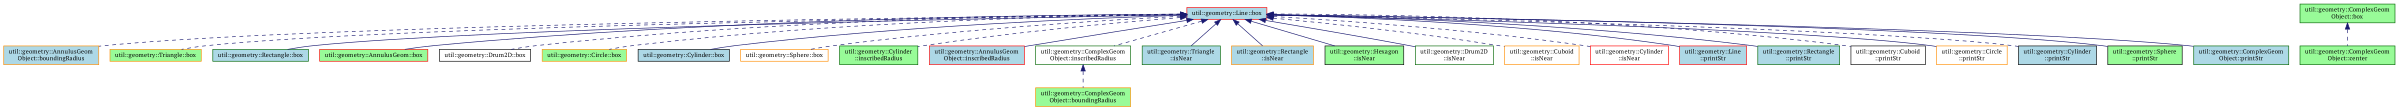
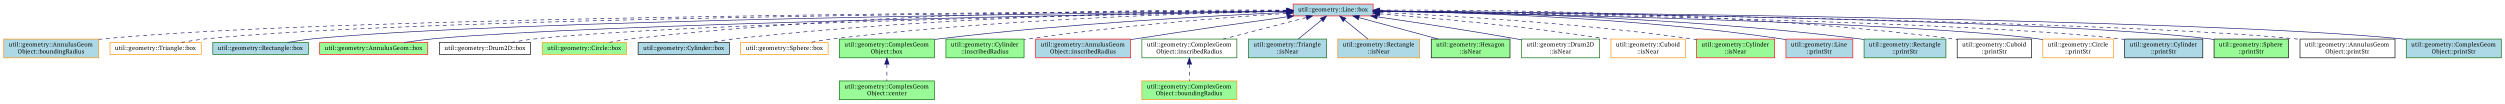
  digraph {
    fontname="PT Serif"
    rankdir=TB
    node [color=darkgreen fillcolor=lightblue fontname="PT Serif" fontsize=10 shape=record style=filled]
    edge [color=midnightblue dir=back fontname="PT Serif" fontsize=10 labelfontname=Helvetica labelfontsize=10 style=dashed]
    n1 [color=red fontcolor=black height=0.2 label="util::geometry::Line::box" width=0.4]
    n2 [color=darkorange height=0.2 label="util::geometry::AnnulusGeom\lObject::boundingRadius" width=0.4]
-   n3 [color=darkorange fillcolor=palegreen height=0.2 label="util::geometry::Triangle::box" width=0.4]
+   n3 [color=darkorange fillcolor=white height=0.2 label="util::geometry::Triangle::box" width=0.4]
    n4 [height=0.2 label="util::geometry::Rectangle::box" width=0.4]
    n5 [color=red fillcolor=palegreen height=0.2 label="util::geometry::AnnulusGeom::box" width=0.4]
    n6 [color=black fillcolor=white height=0.2 label="util::geometry::Drum2D::box" width=0.4]
    n7 [color=darkorange fillcolor=palegreen height=0.2 label="util::geometry::Circle::box" width=0.4]
    n8 [color=black height=0.2 label="util::geometry::Cylinder::box" width=0.4]
    n9 [color=darkorange fillcolor=white height=0.2 label="util::geometry::Sphere::box" width=0.4]
    n10 [fillcolor=palegreen height=0.2 label="util::geometry::ComplexGeom\lObject::box" width=0.4]
    n11 [fillcolor=palegreen height=0.2 label="util::geometry::Cylinder\l::inscribedRadius" width=0.4]
    n12 [color=red height=0.2 label="util::geometry::AnnulusGeom\lObject::inscribedRadius" width=0.4]
    n13 [fillcolor=white height=0.2 label="util::geometry::ComplexGeom\lObject::inscribedRadius" width=0.4]
    n14 [height=0.2 label="util::geometry::Triangle\l::isNear" width=0.4]
    n15 [color=darkorange height=0.2 label="util::geometry::Rectangle\l::isNear" width=0.4]
    n16 [color=black fillcolor=palegreen height=0.2 label="util::geometry::Hexagon\l::isNear" width=0.4]
    n17 [fillcolor=white height=0.2 label="util::geometry::Drum2D\l::isNear" width=0.4]
    n18 [color=darkorange fillcolor=white height=0.2 label="util::geometry::Cuboid\l::isNear" width=0.4]
-   n19 [color=red fillcolor=white height=0.2 label="util::geometry::Cylinder\l::isNear" width=0.4]
+   n19 [color=red fillcolor=palegreen height=0.2 label="util::geometry::Cylinder\l::isNear" width=0.4]
    n20 [color=red height=0.2 label="util::geometry::Line\l::printStr" width=0.4]
    n21 [height=0.2 label="util::geometry::Rectangle\l::printStr" width=0.4]
    n22 [color=black fillcolor=white height=0.2 label="util::geometry::Cuboid\l::printStr" width=0.4]
    n23 [color=darkorange fillcolor=white height=0.2 label="util::geometry::Circle\l::printStr" width=0.4]
    n24 [color=black height=0.2 label="util::geometry::Cylinder\l::printStr" width=0.4]
    n25 [color=black fillcolor=palegreen height=0.2 label="util::geometry::Sphere\l::printStr" width=0.4]
+   n26 [color=black fillcolor=white height=0.2 label="util::geometry::AnnulusGeom\lObject::printStr" width=0.4]
    n27 [height=0.2 label="util::geometry::ComplexGeom\lObject::printStr" width=0.4]
    n28 [color=darkorange fillcolor=palegreen height=0.2 label="util::geometry::ComplexGeom\lObject::boundingRadius" width=0.4]
    n29 [fillcolor=palegreen height=0.2 label="util::geometry::ComplexGeom\lObject::center" width=0.4]
    n1 -> n2
    n1 -> n3
    n1 -> n4 [style=solid]
    n1 -> n5 [style=solid]
    n1 -> n6
    n1 -> n7
-   n1 -> n8 [style=solid]
+   n1 -> n8
    n1 -> n9
+   n1 -> n10 [style=solid]
    n1 -> n11
    n1 -> n12 [style=solid]
    n1 -> n13
    n1 -> n14 [style=solid]
    n1 -> n15 [style=solid]
    n1 -> n16 [style=solid]
    n1 -> n17 [style=solid]
    n1 -> n18
    n1 -> n19
    n1 -> n20 [style=solid]
    n1 -> n21 [style=solid]
    n1 -> n22
    n1 -> n23 [style=solid]
    n1 -> n24
    n1 -> n25 [style=solid]
+   n1 -> n26
    n1 -> n27 [style=solid]
    n10 -> n29
    n13 -> n28
  }
